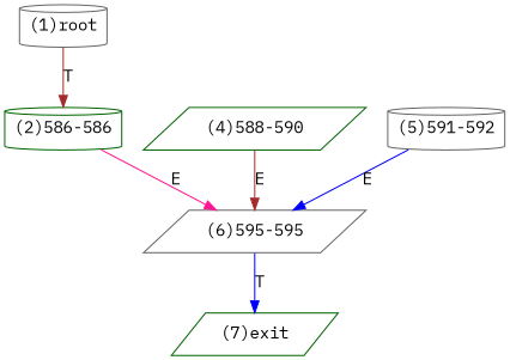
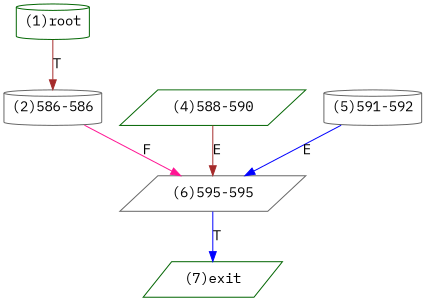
  digraph {
    fontname="IBM Plex Mono"
    node [color=darkgreen fontname="IBM Plex Mono" shape=cylinder]
    edge [color=brown fontname="IBM Plex Mono"]
-   n1 [color=gray40 label="(1)root"]
-   n2 [label="(2)586-586"]
+   n1 [label="(1)root"]
+   n2 [color=gray40 label="(2)586-586"]
    n3 [color=gray40 label="(6)595-595" shape=parallelogram]
    n4 [label="(7)exit" shape=parallelogram]
    n5 [label="(4)588-590" shape=parallelogram]
    n6 [color=gray40 label="(5)591-592"]
    n1 -> n2 [label=T]
-   n2 -> n3 [color=deeppink label=E]
+   n2 -> n3 [color=deeppink label=F]
    n3 -> n4 [color=blue label=T]
    n5 -> n3 [label=E]
    n6 -> n3 [color=blue label=E]
  }
